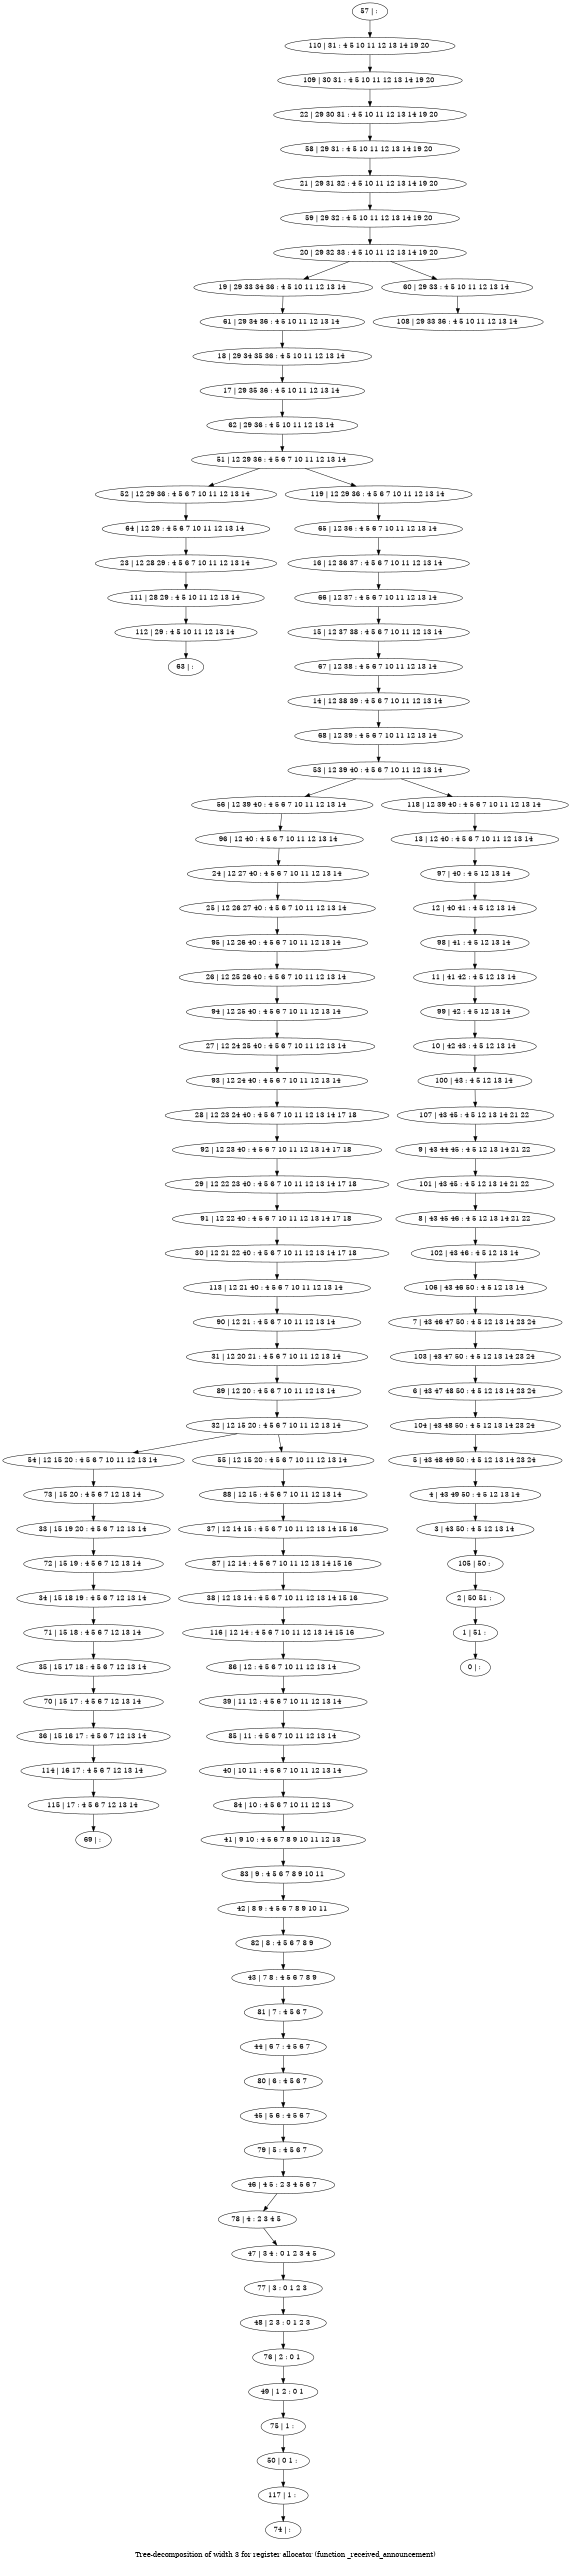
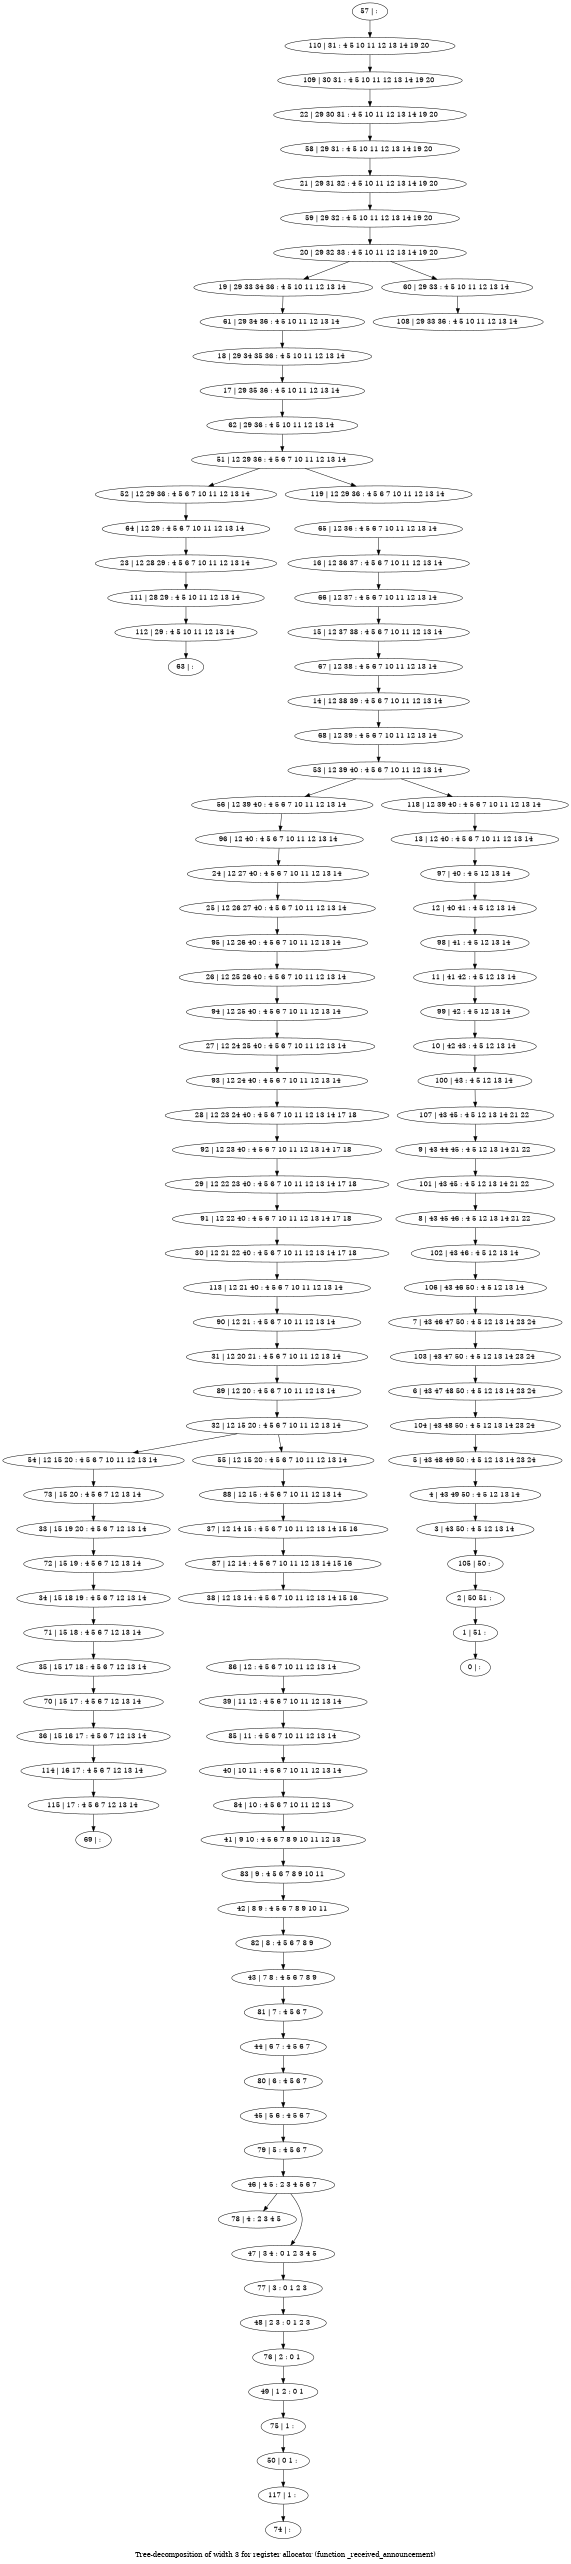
  digraph {
    label="Tree-decomposition of width 3 for register allocator (function _received_announcement)"
    n1 [label="0 | : "]
    n2 [label="1 | 51 : "]
    n3 [label="2 | 50 51 : "]
    n4 [label="3 | 43 50 : 4 5 12 13 14 "]
    n5 [label="105 | 50 : "]
    n6 [label="4 | 43 49 50 : 4 5 12 13 14 "]
    n7 [label="5 | 43 48 49 50 : 4 5 12 13 14 23 24 "]
    n8 [label="6 | 43 47 48 50 : 4 5 12 13 14 23 24 "]
    n9 [label="104 | 43 48 50 : 4 5 12 13 14 23 24 "]
    n10 [label="7 | 43 46 47 50 : 4 5 12 13 14 23 24 "]
    n11 [label="103 | 43 47 50 : 4 5 12 13 14 23 24 "]
    n12 [label="8 | 43 45 46 : 4 5 12 13 14 21 22 "]
    n13 [label="102 | 43 46 : 4 5 12 13 14 "]
    n14 [label="106 | 43 46 50 : 4 5 12 13 14 "]
    n15 [label="9 | 43 44 45 : 4 5 12 13 14 21 22 "]
    n16 [label="101 | 43 45 : 4 5 12 13 14 21 22 "]
    n17 [label="10 | 42 43 : 4 5 12 13 14 "]
    n18 [label="100 | 43 : 4 5 12 13 14 "]
    n19 [label="107 | 43 45 : 4 5 12 13 14 21 22 "]
    n20 [label="11 | 41 42 : 4 5 12 13 14 "]
    n21 [label="99 | 42 : 4 5 12 13 14 "]
    n22 [label="12 | 40 41 : 4 5 12 13 14 "]
    n23 [label="98 | 41 : 4 5 12 13 14 "]
    n24 [label="13 | 12 40 : 4 5 6 7 10 11 12 13 14 "]
    n25 [label="97 | 40 : 4 5 12 13 14 "]
    n26 [label="14 | 12 38 39 : 4 5 6 7 10 11 12 13 14 "]
    n27 [label="68 | 12 39 : 4 5 6 7 10 11 12 13 14 "]
    n28 [label="53 | 12 39 40 : 4 5 6 7 10 11 12 13 14 "]
    n29 [label="15 | 12 37 38 : 4 5 6 7 10 11 12 13 14 "]
    n30 [label="67 | 12 38 : 4 5 6 7 10 11 12 13 14 "]
    n31 [label="16 | 12 36 37 : 4 5 6 7 10 11 12 13 14 "]
    n32 [label="66 | 12 37 : 4 5 6 7 10 11 12 13 14 "]
    n33 [label="17 | 29 35 36 : 4 5 10 11 12 13 14 "]
    n34 [label="62 | 29 36 : 4 5 10 11 12 13 14 "]
    n35 [label="51 | 12 29 36 : 4 5 6 7 10 11 12 13 14 "]
    n36 [label="18 | 29 34 35 36 : 4 5 10 11 12 13 14 "]
    n37 [label="19 | 29 33 34 36 : 4 5 10 11 12 13 14 "]
    n38 [label="61 | 29 34 36 : 4 5 10 11 12 13 14 "]
    n39 [label="20 | 29 32 33 : 4 5 10 11 12 13 14 19 20 "]
    n40 [label="60 | 29 33 : 4 5 10 11 12 13 14 "]
    n41 [label="108 | 29 33 36 : 4 5 10 11 12 13 14 "]
    n42 [label="21 | 29 31 32 : 4 5 10 11 12 13 14 19 20 "]
    n43 [label="59 | 29 32 : 4 5 10 11 12 13 14 19 20 "]
    n44 [label="22 | 29 30 31 : 4 5 10 11 12 13 14 19 20 "]
    n45 [label="58 | 29 31 : 4 5 10 11 12 13 14 19 20 "]
    n46 [label="23 | 12 28 29 : 4 5 6 7 10 11 12 13 14 "]
    n47 [label="111 | 28 29 : 4 5 10 11 12 13 14 "]
    n48 [label="112 | 29 : 4 5 10 11 12 13 14 "]
    n49 [label="24 | 12 27 40 : 4 5 6 7 10 11 12 13 14 "]
    n50 [label="25 | 12 26 27 40 : 4 5 6 7 10 11 12 13 14 "]
    n51 [label="95 | 12 26 40 : 4 5 6 7 10 11 12 13 14 "]
    n52 [label="26 | 12 25 26 40 : 4 5 6 7 10 11 12 13 14 "]
    n53 [label="94 | 12 25 40 : 4 5 6 7 10 11 12 13 14 "]
    n54 [label="27 | 12 24 25 40 : 4 5 6 7 10 11 12 13 14 "]
    n55 [label="93 | 12 24 40 : 4 5 6 7 10 11 12 13 14 "]
    n56 [label="28 | 12 23 24 40 : 4 5 6 7 10 11 12 13 14 17 18 "]
    n57 [label="92 | 12 23 40 : 4 5 6 7 10 11 12 13 14 17 18 "]
    n58 [label="29 | 12 22 23 40 : 4 5 6 7 10 11 12 13 14 17 18 "]
    n59 [label="91 | 12 22 40 : 4 5 6 7 10 11 12 13 14 17 18 "]
    n60 [label="30 | 12 21 22 40 : 4 5 6 7 10 11 12 13 14 17 18 "]
    n61 [label="113 | 12 21 40 : 4 5 6 7 10 11 12 13 14 "]
    n62 [label="90 | 12 21 : 4 5 6 7 10 11 12 13 14 "]
    n63 [label="31 | 12 20 21 : 4 5 6 7 10 11 12 13 14 "]
    n64 [label="89 | 12 20 : 4 5 6 7 10 11 12 13 14 "]
    n65 [label="32 | 12 15 20 : 4 5 6 7 10 11 12 13 14 "]
    n66 [label="54 | 12 15 20 : 4 5 6 7 10 11 12 13 14 "]
    n67 [label="55 | 12 15 20 : 4 5 6 7 10 11 12 13 14 "]
    n68 [label="73 | 15 20 : 4 5 6 7 12 13 14 "]
    n69 [label="88 | 12 15 : 4 5 6 7 10 11 12 13 14 "]
    n70 [label="33 | 15 19 20 : 4 5 6 7 12 13 14 "]
    n71 [label="72 | 15 19 : 4 5 6 7 12 13 14 "]
    n72 [label="34 | 15 18 19 : 4 5 6 7 12 13 14 "]
    n73 [label="71 | 15 18 : 4 5 6 7 12 13 14 "]
    n74 [label="35 | 15 17 18 : 4 5 6 7 12 13 14 "]
    n75 [label="70 | 15 17 : 4 5 6 7 12 13 14 "]
    n76 [label="36 | 15 16 17 : 4 5 6 7 12 13 14 "]
    n77 [label="114 | 16 17 : 4 5 6 7 12 13 14 "]
    n78 [label="115 | 17 : 4 5 6 7 12 13 14 "]
    n79 [label="37 | 12 14 15 : 4 5 6 7 10 11 12 13 14 15 16 "]
    n80 [label="87 | 12 14 : 4 5 6 7 10 11 12 13 14 15 16 "]
    n81 [label="38 | 12 13 14 : 4 5 6 7 10 11 12 13 14 15 16 "]
-   n82 [label="116 | 12 14 : 4 5 6 7 10 11 12 13 14 15 16 "]
    n83 [label="86 | 12 : 4 5 6 7 10 11 12 13 14 "]
    n84 [label="39 | 11 12 : 4 5 6 7 10 11 12 13 14 "]
    n85 [label="85 | 11 : 4 5 6 7 10 11 12 13 14 "]
    n86 [label="40 | 10 11 : 4 5 6 7 10 11 12 13 14 "]
    n87 [label="84 | 10 : 4 5 6 7 10 11 12 13 "]
    n88 [label="41 | 9 10 : 4 5 6 7 8 9 10 11 12 13 "]
    n89 [label="83 | 9 : 4 5 6 7 8 9 10 11 "]
    n90 [label="42 | 8 9 : 4 5 6 7 8 9 10 11 "]
    n91 [label="82 | 8 : 4 5 6 7 8 9 "]
    n92 [label="43 | 7 8 : 4 5 6 7 8 9 "]
    n93 [label="81 | 7 : 4 5 6 7 "]
    n94 [label="44 | 6 7 : 4 5 6 7 "]
    n95 [label="80 | 6 : 4 5 6 7 "]
    n96 [label="45 | 5 6 : 4 5 6 7 "]
    n97 [label="79 | 5 : 4 5 6 7 "]
    n98 [label="46 | 4 5 : 2 3 4 5 6 7 "]
    n99 [label="78 | 4 : 2 3 4 5 "]
    n100 [label="47 | 3 4 : 0 1 2 3 4 5 "]
    n101 [label="77 | 3 : 0 1 2 3 "]
    n102 [label="48 | 2 3 : 0 1 2 3 "]
    n103 [label="76 | 2 : 0 1 "]
    n104 [label="49 | 1 2 : 0 1 "]
    n105 [label="75 | 1 : "]
    n106 [label="50 | 0 1 : "]
    n107 [label="117 | 1 : "]
    n108 [label="74 | : "]
    n109 [label="52 | 12 29 36 : 4 5 6 7 10 11 12 13 14 "]
    n110 [label="119 | 12 29 36 : 4 5 6 7 10 11 12 13 14 "]
    n111 [label="64 | 12 29 : 4 5 6 7 10 11 12 13 14 "]
    n112 [label="65 | 12 36 : 4 5 6 7 10 11 12 13 14 "]
    n113 [label="56 | 12 39 40 : 4 5 6 7 10 11 12 13 14 "]
    n114 [label="118 | 12 39 40 : 4 5 6 7 10 11 12 13 14 "]
    n115 [label="96 | 12 40 : 4 5 6 7 10 11 12 13 14 "]
    n116 [label="57 | : "]
    n117 [label="110 | 31 : 4 5 10 11 12 13 14 19 20 "]
    n118 [label="109 | 30 31 : 4 5 10 11 12 13 14 19 20 "]
    n119 [label="63 | : "]
    n120 [label="69 | : "]
    n2 -> n1
    n3 -> n2
    n4 -> n5
    n5 -> n3
    n6 -> n4
    n7 -> n6
    n8 -> n9
    n9 -> n7
    n10 -> n11
    n11 -> n8
    n12 -> n13
    n13 -> n14
    n14 -> n10
    n15 -> n16
    n16 -> n12
    n17 -> n18
    n18 -> n19
    n19 -> n15
    n20 -> n21
    n21 -> n17
    n22 -> n23
    n23 -> n20
    n24 -> n25
    n25 -> n22
    n26 -> n27
    n27 -> n28
    n28 -> n113
    n28 -> n114
    n29 -> n30
    n30 -> n26
    n31 -> n32
    n32 -> n29
    n33 -> n34
    n34 -> n35
    n35 -> n109
    n35 -> n110
    n36 -> n33
    n37 -> n38
    n38 -> n36
    n39 -> n37
    n39 -> n40
    n40 -> n41
    n42 -> n43
    n43 -> n39
    n44 -> n45
    n45 -> n42
    n46 -> n47
    n47 -> n48
    n48 -> n119
    n49 -> n50
    n50 -> n51
    n51 -> n52
    n52 -> n53
    n53 -> n54
    n54 -> n55
    n55 -> n56
    n56 -> n57
    n57 -> n58
    n58 -> n59
    n59 -> n60
    n60 -> n61
    n61 -> n62
    n62 -> n63
    n63 -> n64
    n64 -> n65
    n65 -> n66
    n65 -> n67
    n66 -> n68
    n67 -> n69
    n68 -> n70
    n69 -> n79
    n70 -> n71
    n71 -> n72
    n72 -> n73
    n73 -> n74
    n74 -> n75
    n75 -> n76
    n76 -> n77
    n77 -> n78
    n78 -> n120
    n79 -> n80
    n80 -> n81
-   n81 -> n82
-   n82 -> n83
    n83 -> n84
    n84 -> n85
    n85 -> n86
    n86 -> n87
    n87 -> n88
    n88 -> n89
    n89 -> n90
    n90 -> n91
    n91 -> n92
    n92 -> n93
    n93 -> n94
    n94 -> n95
    n95 -> n96
    n96 -> n97
    n97 -> n98
    n98 -> n99
-   n99 -> n100
+   n98 -> n100
    n100 -> n101
    n101 -> n102
    n102 -> n103
    n103 -> n104
    n104 -> n105
    n105 -> n106
    n106 -> n107
    n107 -> n108
    n109 -> n111
-   n110 -> n112
    n111 -> n46
    n112 -> n31
    n113 -> n115
    n114 -> n24
    n115 -> n49
    n116 -> n117
    n117 -> n118
    n118 -> n44
  }
